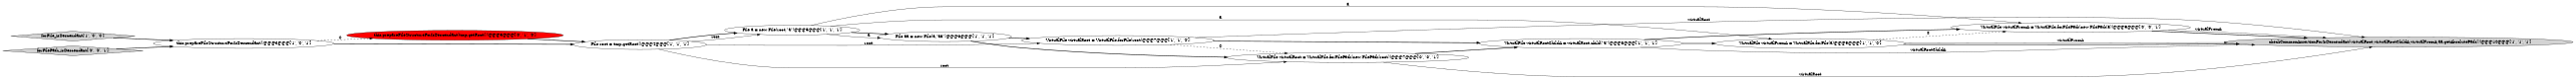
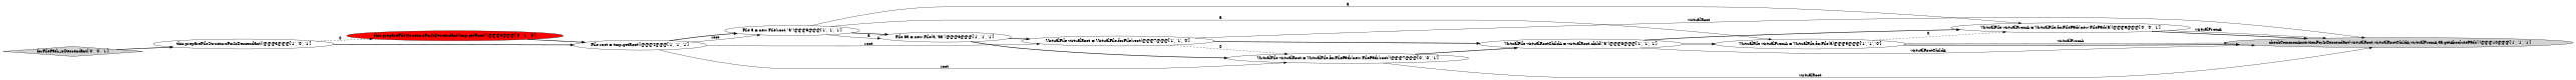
  digraph {
    fontname="DejaVu Serif"
    rankdir=LR
    node [fillcolor=white fontname="DejaVu Serif" shape=ellipse style=filled]
    edge [fontname="DejaVu Serif" style=bold]
    n1 [fillcolor=red label="this.prepareFileStructureForIsDescendant(tmp.getRoot())@@@3@@@['0', '1', '0']"]
    n2 [label="File root = tmp.getRoot()@@@4@@@['1', '1', '1']"]
    n3 [label="VirtualFile virtualFromA = VirtualFile.forFile(a)@@@9@@@['1', '1', '0']"]
    n4 [fillcolor=lightgray label="checkCommonAssertionForIsDescendant(virtualRoot,virtualRootChildA,virtualFromA,aa.getAbsolutePath())@@@10@@@['1', '1', '1']"]
    n5 [label="VirtualFile virtualFromA = VirtualFile.forFilePath(new FilePath(a))@@@9@@@['0', '0', '1']"]
    n6 [label="VirtualFile virtualRoot = VirtualFile.forFilePath(new FilePath(root))@@@7@@@['0', '0', '1']"]
    n7 [label="File a = new File(root,\"a\")@@@5@@@['1', '1', '1']"]
    n8 [label="VirtualFile virtualRoot = VirtualFile.forFile(root)@@@7@@@['1', '1', '0']"]
    n9 [label="VirtualFile virtualRootChildA = virtualRoot.child(\"a\")@@@8@@@['1', '1', '1']"]
    n10 [label="File aa = new File(a,\"aa\")@@@6@@@['1', '1', '1']"]
    n11 [label="this.prepareFileStructureForIsDescendant()@@@3@@@['1', '0', '1']"]
-   n12 [fillcolor=lightgray label="forFile_isDescendant['1', '0', '0']" shape=diamond]
    n13 [fillcolor=lightgray label="forFilePath_isDescendant['0', '0', '1']" shape=diamond]
    n1 -> n2
    n2 -> n6 [label=root style=solid]
    n2 -> n7 [label=root style=solid]
    n2 -> n7
    n2 -> n8 [label=root style=solid]
    n3 -> n4 [label=virtualFromA style=solid]
    n3 -> n4
    n3 -> n5 [label=0 style=dashed]
    n5 -> n4
    n5 -> n4 [label=virtualFromA style=solid]
    n6 -> n4 [label=virtualRoot style=solid]
    n6 -> n9
    n7 -> n3 [label=a style=solid]
    n7 -> n5 [label=a style=solid]
    n7 -> n10 [label=a style=solid]
    n7 -> n10
    n8 -> n4 [label=virtualRoot style=solid]
    n8 -> n6 [label=0 style=dashed]
    n8 -> n9
    n9 -> n3
    n9 -> n4 [label=virtualRootChildA style=solid]
    n9 -> n5
    n10 -> n6
    n10 -> n8
    n11 -> n1 [label=0 style=dashed]
    n11 -> n2
-   n12 -> n11
    n13 -> n11
  }
